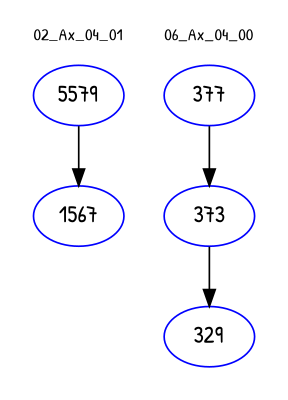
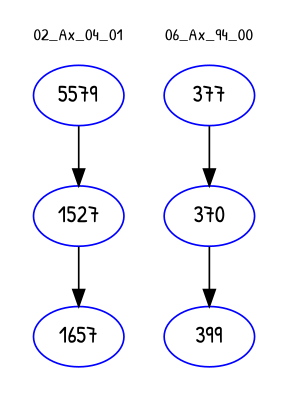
  digraph {
    fontname="Patrick Hand"
    node [color=blue fontname="Patrick Hand"]
    edge [color=black fontname="Patrick Hand"]
    n1 [label=5579]
-   n2 [label=1567]
+   n2 [label=1527]
+   n3 [label=1657]
    n4 [label=377]
-   n5 [label=373]
-   n6 [label=329]
+   n5 [label=370]
+   n6 [label=399]
    subgraph cluster_1 {
      color=white
      fontsize=10
      label="02_Ax_04_01"
      n1
      n2
+     n3
    }
    subgraph cluster_2 {
      color=white
      fontsize=10
-     label="06_Ax_04_00"
+     label="06_Ax_94_00"
      n4
      n5
      n6
    }
    n1 -> n2
+   n2 -> n3
    n4 -> n5
    n5 -> n6
  }
